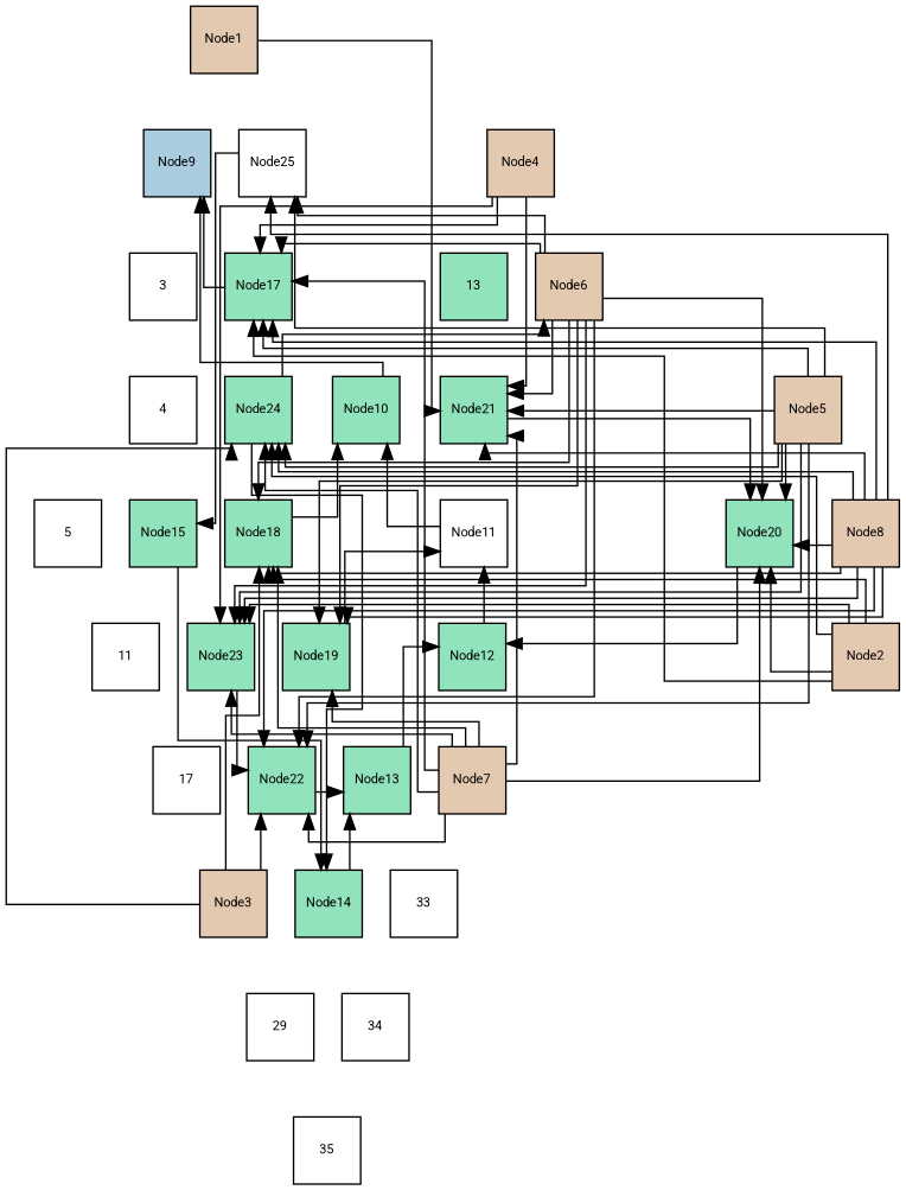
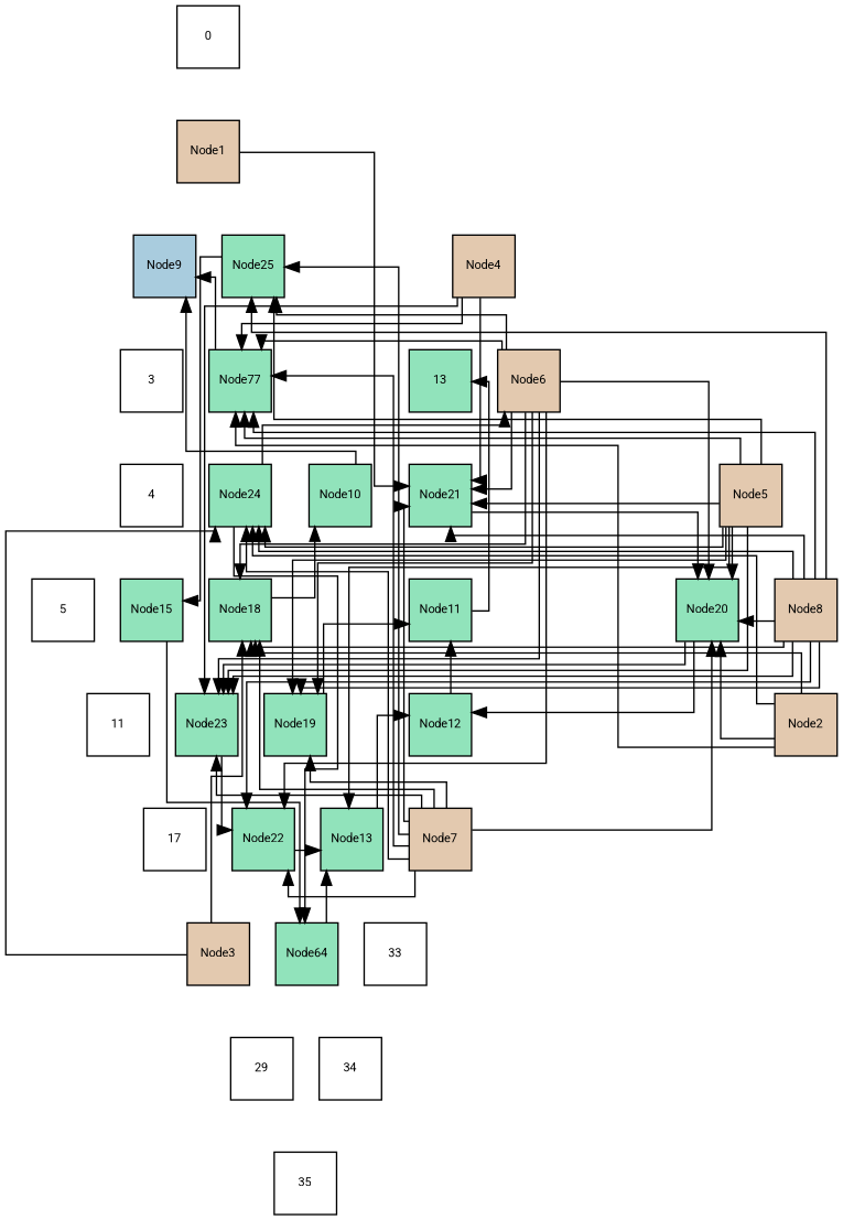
  digraph {
    fontname=Roboto
    rank=same
    rankdir=TB
    splines=ortho
    node [fillcolor="#91e3bb" fixedsize=true fontname=Roboto fontsize=8 shape=square style=filled]
    edge [constraint=false fontname=Roboto style=vis]
+   n1 [fillcolor="#ffffff" label=0 width=0.6]
    n2 [fillcolor="#e3c9af" label=Node1 width=0.6]
    n3 [fillcolor="#a9ccde" label=Node9 width=0.6]
-   n4 [fillcolor="#ffffff" label=Node25 width=0.6]
+   n4 [label=Node25 width=0.6]
    n5 [label=Node21 width=0.6]
    n6 [fillcolor="#ffffff" label=3 width=0.6]
-   n7 [label=Node17 width=0.6]
+   n7 [label=Node77 width=0.6]
    n8 [label=Node15 width=0.6]
    n9 [label=13 width=0.6]
-   n10 [fillcolor="#ffffff" label=Node11 width=0.6]
+   n10 [label=Node11 width=0.6]
    n11 [label=Node20 width=0.6]
    n12 [fillcolor="#ffffff" label=4 width=0.6]
    n13 [label=Node24 width=0.6]
    n14 [label=Node10 width=0.6]
    n15 [fillcolor="#ffffff" label=5 width=0.6]
    n16 [label=Node18 width=0.6]
-   n17 [label=Node14 width=0.6]
+   n17 [label=Node64 width=0.6]
    n18 [fillcolor="#e3c9af" label=Node6 width=0.6]
    n19 [fillcolor="#ffffff" label=11 width=0.6]
    n20 [label=Node23 width=0.6]
    n21 [fillcolor="#ffffff" label=17 width=0.6]
    n22 [fillcolor="#e3c9af" label=Node4 width=0.6]
    n23 [label=Node19 width=0.6]
    n24 [label=Node13 width=0.6]
    n25 [fillcolor="#ffffff" label=29 width=0.6]
    n26 [fillcolor="#ffffff" label=34 width=0.6]
    n27 [label=Node22 width=0.6]
    n28 [fillcolor="#e3c9af" label=Node3 width=0.6]
    n29 [fillcolor="#e3c9af" label=Node5 width=0.6]
    n30 [label=Node12 width=0.6]
    n31 [fillcolor="#e3c9af" label=Node8 width=0.6]
    n32 [fillcolor="#e3c9af" label=Node2 width=0.6]
    n33 [fillcolor="#e3c9af" label=Node7 width=0.6]
    n34 [fillcolor="#ffffff" label=33 width=0.6]
    n35 [fillcolor="#ffffff" label=35 width=0.6]
+   n1 -> n2 [constraint=true style=invis]
    n2 -> n3 [constraint=true style=invis]
    n2 -> n4 [constraint=true style=invis]
    n2 -> n5
    n3 -> n6 [constraint=true style=invis]
    n3 -> n7 [constraint=true style=invis]
    n4 -> n7 [constraint=true style=invis]
    n4 -> n8
    n4 -> n9 [constraint=true style=invis]
    n5 -> n10 [constraint=true style=invis]
    n5 -> n11
    n5 -> n11 [constraint=true style=invis]
    n6 -> n12 [constraint=true style=invis]
    n6 -> n13 [constraint=true style=invis]
    n7 -> n3
    n7 -> n13 [constraint=true style=invis]
    n7 -> n14 [constraint=true style=invis]
    n8 -> n17
    n8 -> n19 [constraint=true style=invis]
    n8 -> n20 [constraint=true style=invis]
    n9 -> n5 [constraint=true style=invis]
    n9 -> n14 [constraint=true style=invis]
-   n10 -> n14
+   n10 -> n9
    n10 -> n23 [constraint=true style=invis]
    n10 -> n30 [constraint=true style=invis]
    n11 -> n30
    n11 -> n30 [constraint=true style=invis]
    n11 -> n32 [constraint=true style=invis]
    n12 -> n8 [constraint=true style=invis]
    n12 -> n15 [constraint=true style=invis]
    n13 -> n8 [constraint=true style=invis]
    n13 -> n16 [constraint=true style=invis]
    n13 -> n17
    n13 -> n18
    n14 -> n3
    n14 -> n10 [constraint=true style=invis]
    n14 -> n16 [constraint=true style=invis]
    n15 -> n19 [constraint=true style=invis]
    n16 -> n14
    n16 -> n20 [constraint=true style=invis]
    n16 -> n23 [constraint=true style=invis]
    n17 -> n24
    n17 -> n25 [constraint=true style=invis]
    n17 -> n26 [constraint=true style=invis]
    n18 -> n4
    n18 -> n5
    n18 -> n5 [constraint=true style=invis]
    n18 -> n7
    n18 -> n11
    n18 -> n16
    n18 -> n20
    n18 -> n23
    n18 -> n27
    n18 -> n29 [constraint=true style=invis]
    n19 -> n21 [constraint=true style=invis]
    n20 -> n21 [constraint=true style=invis]
    n20 -> n27
    n20 -> n27 [constraint=true style=invis]
    n21 -> n28 [constraint=true style=invis]
    n22 -> n5
    n22 -> n7
    n22 -> n9 [constraint=true style=invis]
    n22 -> n18 [constraint=true style=invis]
    n22 -> n20
    n23 -> n10
    n23 -> n24 [constraint=true style=invis]
    n23 -> n27 [constraint=true style=invis]
    n24 -> n17 [constraint=true style=invis]
    n24 -> n30
    n24 -> n34 [constraint=true style=invis]
    n25 -> n35 [constraint=true style=invis]
    n26 -> n35 [constraint=true style=invis]
    n27 -> n17 [constraint=true style=invis]
    n27 -> n24
    n27 -> n28 [constraint=true style=invis]
    n28 -> n13
    n28 -> n16
    n28 -> n25 [constraint=true style=invis]
-   n28 -> n27
    n29 -> n4
    n29 -> n5
    n29 -> n7
    n29 -> n11
    n29 -> n11 [constraint=true style=invis]
    n29 -> n13
    n29 -> n20
    n29 -> n23
-   n29 -> n27
+   n29 -> n24
    n29 -> n31 [constraint=true style=invis]
    n30 -> n10
    n30 -> n24 [constraint=true style=invis]
    n30 -> n33 [constraint=true style=invis]
    n31 -> n4
    n31 -> n5
    n31 -> n7
    n31 -> n11
    n31 -> n13
    n31 -> n16
    n31 -> n20
    n31 -> n23
    n31 -> n27
    n31 -> n32 [constraint=true style=invis]
    n32 -> n7
    n32 -> n11
    n32 -> n13
    n32 -> n16
-   n32 -> n20
+   n11 -> n20
    n32 -> n33 [constraint=true style=invis]
+   n33 -> n4
    n33 -> n5
    n33 -> n7
    n33 -> n11
    n33 -> n13
    n33 -> n16
    n33 -> n20
    n33 -> n23
    n33 -> n27
    n33 -> n34 [constraint=true style=invis]
    n34 -> n26 [constraint=true style=invis]
  }
